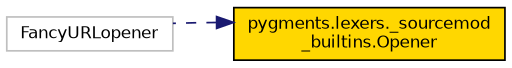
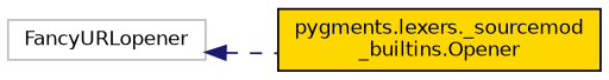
  digraph {
    rankdir=LR
    node [fontname=Helvetica fontsize=10 shape=record style=filled]
    n1 [color=grey75 fillcolor=white height=0.2 label=FancyURLopener width=0.4]
    n2 [color=black fillcolor=gold height=0.2 label="pygments.lexers._sourcemod\l_builtins.Opener" width=0.4]
-   n2 -> n1 [color=midnightblue dir=back fontname=Helvetica fontsize=10 labelfontname=Helvetica labelfontsize=10 style=dashed]
+   n1 -> n2 [color=midnightblue dir=back fontname=Helvetica fontsize=10 labelfontname=Helvetica labelfontsize=10 style=dashed]
  }
